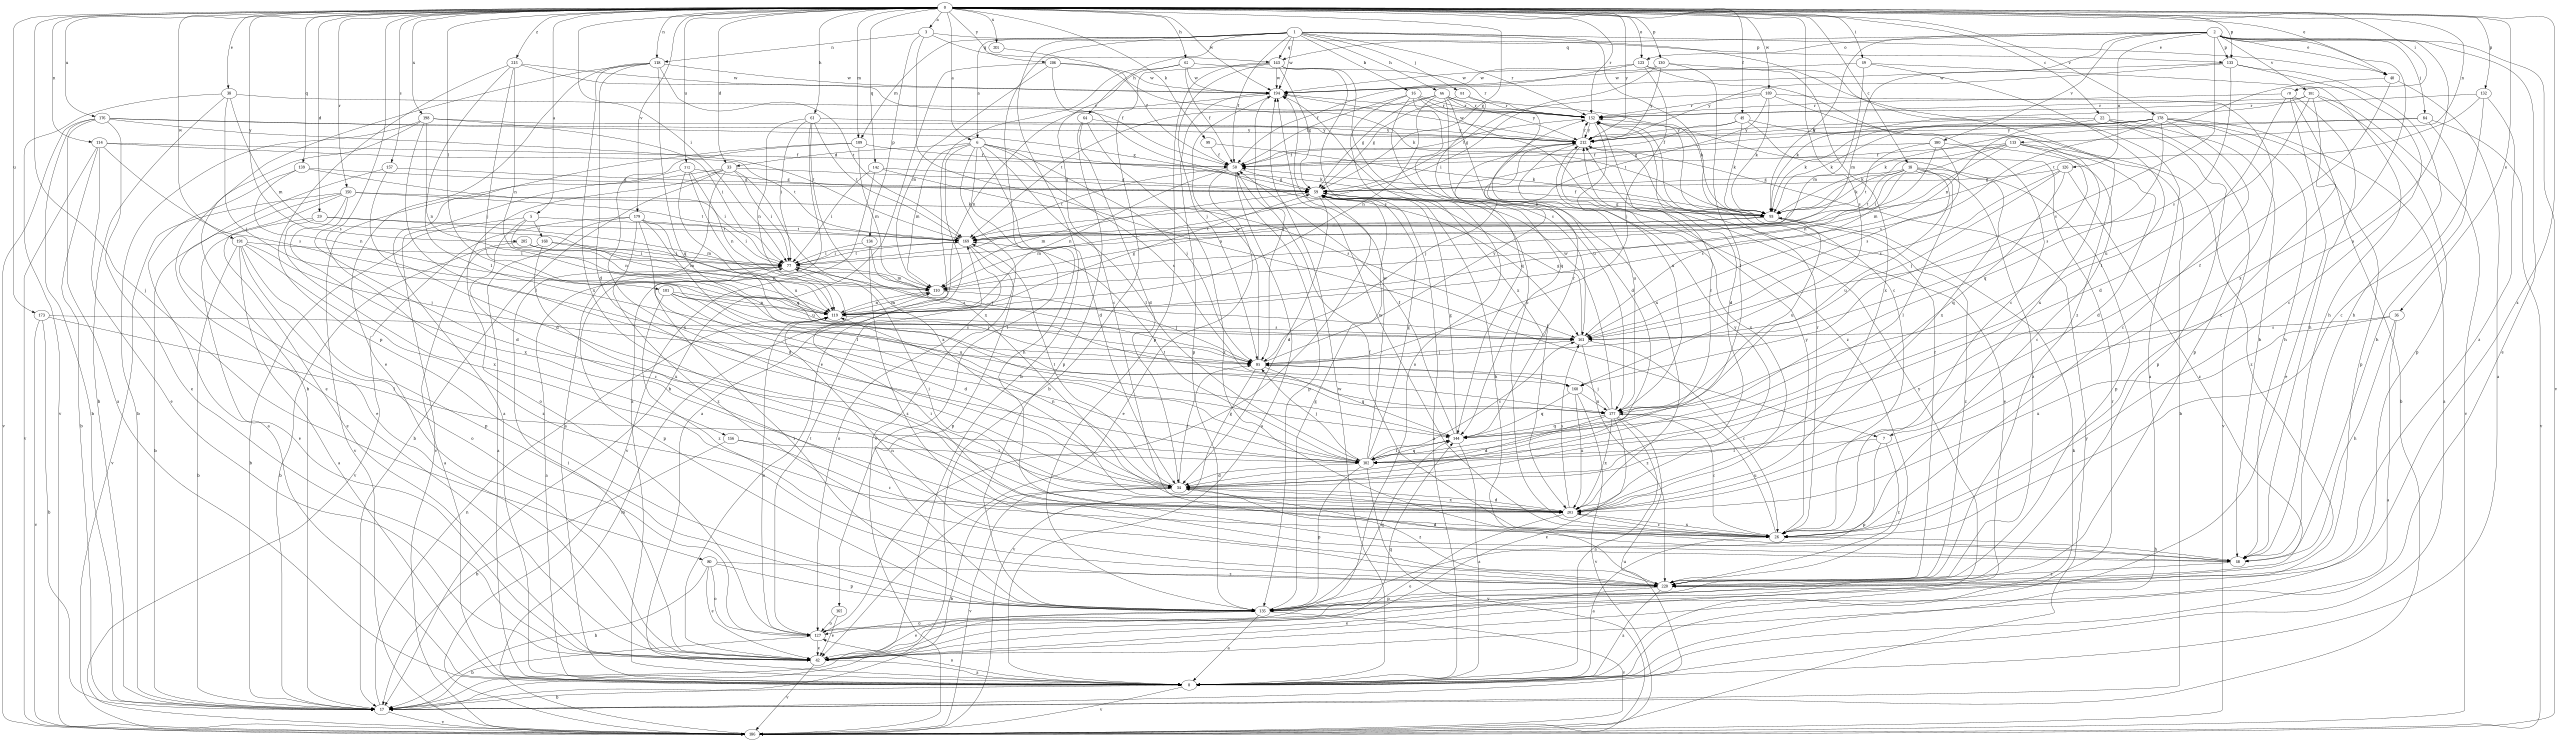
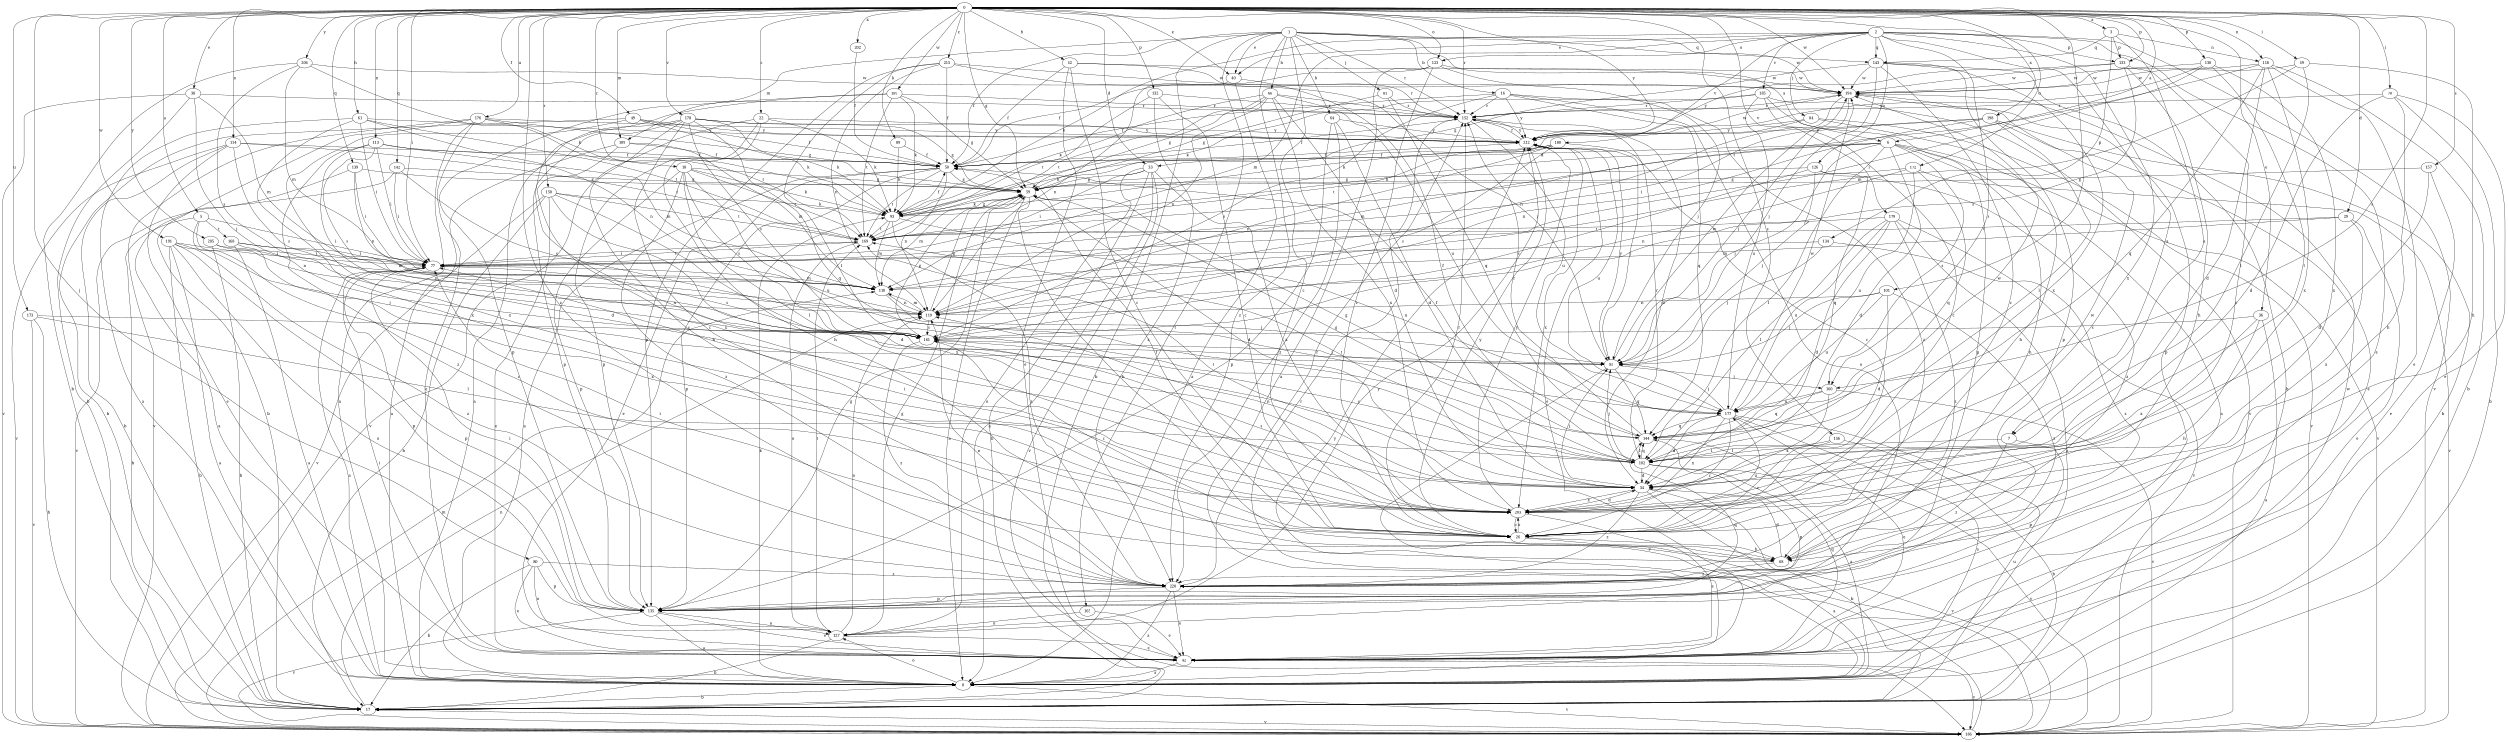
  strict digraph {
    fontname="Noto Serif"
    node [fontname="Noto Serif"]
    edge [fontname="Noto Serif"]
    0
    3
    5
    6
    18
    n6 [label=22]
    29
    33
    36
    38
    40
    49
    59
    61
    62
    69
    70
    77
    80
    89
    101
    109
    113
    114
    118
    123
    130
    132
    133
    139
    142
    150
    152
    156
    157
    160
    172
    173
    176
    178
    179
    189
    191
    194
    198
    202
    205
    206
    212
    215
    220
    143
    7
    134
    17
    26
    119
    168
    93
    110
    186
    8
    34
    68
    85
    102
    135
    161
    177
    169
    42
    203
    127
    50
    144
    1
    16
    64
    66
    81
    165
    2
    84
    126
    180
    185
    0 -> 3 [label=a]
    0 -> 5 [label=a]
    0 -> 6 [label=a]
    0 -> 18 [label=c]
    0 -> n6 [label=c]
    0 -> 29 [label=d]
    0 -> 33 [label=d]
    0 -> 36 [label=e]
    0 -> 38 [label=e]
    0 -> 40 [label=e]
    0 -> 49 [label=f]
    0 -> 59 [label=g]
    0 -> 61 [label=h]
    0 -> 62 [label=h]
    0 -> 69 [label=i]
    0 -> 70 [label=i]
    0 -> 77 [label=i]
    0 -> 80 [label=j]
    0 -> 89 [label=k]
    0 -> 101 [label=l]
    0 -> 109 [label=m]
    0 -> 113 [label=n]
    0 -> 114 [label=n]
    0 -> 118 [label=n]
    0 -> 123 [label=o]
    0 -> 130 [label=p]
    0 -> 132 [label=p]
    0 -> 133 [label=p]
    0 -> 139 [label=q]
    0 -> 142 [label=q]
    0 -> 150 [label=r]
    0 -> 152 [label=r]
    0 -> 156 [label=s]
    0 -> 157 [label=s]
    0 -> 160 [label=s]
    0 -> 172 [label=u]
    0 -> 173 [label=u]
    0 -> 176 [label=u]
    0 -> 178 [label=v]
    0 -> 179 [label=v]
    0 -> 189 [label=w]
    0 -> 191 [label=w]
    0 -> 194 [label=w]
    0 -> 198 [label=x]
    0 -> 202 [label=x]
    0 -> 205 [label=y]
    0 -> 206 [label=y]
    0 -> 212 [label=y]
    0 -> 215 [label=z]
    0 -> 220 [label=z]
    3 -> 118 [label=n]
    3 -> 133 [label=p]
    3 -> 143 [label=q]
    3 -> 7 [label=a]
    3 -> 134 [label=p]
    5 -> 77 [label=i]
    5 -> 17 [label=b]
    5 -> 26 [label=c]
    5 -> 119 [label=n]
    5 -> 168 [label=t]
    6 -> 33 [label=d]
    6 -> 160 [label=s]
    6 -> 93 [label=k]
    6 -> 110 [label=m]
    6 -> 186 [label=v]
    6 -> 8 [label=a]
    6 -> 34 [label=d]
    6 -> 68 [label=h]
    6 -> 85 [label=j]
    6 -> 102 [label=l]
    18 -> 59 [label=g]
    18 -> 220 [label=z]
    18 -> 93 [label=k]
    18 -> 102 [label=l]
    18 -> 135 [label=p]
    18 -> 161 [label=s]
    18 -> 177 [label=u]
    18 -> 169 [label=t]
    n6 -> 212 [label=y]
    n6 -> 93 [label=k]
    n6 -> 186 [label=v]
    n6 -> 68 [label=h]
    n6 -> 135 [label=p]
    29 -> 110 [label=m]
    29 -> 169 [label=t]
    29 -> 42 [label=e]
    29 -> 203 [label=x]
    33 -> 59 [label=g]
    33 -> 77 [label=i]
    33 -> 17 [label=b]
    33 -> 186 [label=v]
    33 -> 8 [label=a]
    33 -> 203 [label=x]
    33 -> 127 [label=o]
    36 -> 8 [label=a]
    36 -> 68 [label=h]
    36 -> 161 [label=s]
    36 -> 203 [label=x]
    38 -> 152 [label=r]
    38 -> 17 [label=b]
    38 -> 110 [label=m]
    38 -> 186 [label=v]
    38 -> 85 [label=j]
    40 -> 119 [label=n]
    40 -> 8 [label=a]
    40 -> 102 [label=f]
    49 -> 212 [label=y]
    49 -> 17 [label=b]
    49 -> 93 [label=k]
    49 -> 203 [label=x]
    49 -> 50 [label=f]
    59 -> 93 [label=k]
    59 -> 110 [label=m]
    59 -> 8 [label=a]
    59 -> 34 [label=d]
    59 -> 68 [label=h]
    61 -> 77 [label=i]
    61 -> 212 [label=y]
    61 -> 119 [label=n]
    61 -> 8 [label=a]
    61 -> 169 [label=t]
    61 -> 203 [label=x]
    62 -> 152 [label=r]
    62 -> 194 [label=w]
    62 -> 26 [label=c]
    62 -> 42 [label=e]
    62 -> 50 [label=f]
    69 -> 194 [label=w]
    69 -> 110 [label=m]
    69 -> 68 [label=h]
    69 -> 102 [label=l]
    70 -> 152 [label=r]
    70 -> 17 [label=b]
    70 -> 34 [label=d]
    70 -> 68 [label=h]
    70 -> 42 [label=e]
    77 -> 110 [label=m]
    77 -> 8 [label=a]
    77 -> 135 [label=p]
    77 -> 161 [label=s]
    77 -> 169 [label=t]
    80 -> 220 [label=z]
    80 -> 17 [label=b]
    80 -> 135 [label=p]
    80 -> 42 [label=e]
    80 -> 127 [label=o]
    89 -> 93 [label=k]
    89 -> 50 [label=f]
    101 -> 220 [label=z]
    101 -> 119 [label=n]
    101 -> 34 [label=d]
    101 -> 85 [label=j]
    101 -> 177 [label=u]
    109 -> 110 [label=m]
    109 -> 8 [label=a]
    109 -> 203 [label=x]
    109 -> 50 [label=f]
    113 -> 77 [label=i]
    113 -> 220 [label=z]
-   113 -> 93 [label=k]
+   180 -> 93 [label=k]
    113 -> 110 [label=m]
    113 -> 34 [label=d]
    113 -> 161 [label=s]
    113 -> 50 [label=f]
    114 -> 17 [label=b]
    114 -> 186 [label=v]
    114 -> 161 [label=s]
    114 -> 169 [label=t]
    114 -> 42 [label=e]
    114 -> 50 [label=f]
    118 -> 194 [label=w]
    118 -> 17 [label=b]
    118 -> 34 [label=d]
    118 -> 169 [label=t]
    118 -> 42 [label=e]
    118 -> 203 [label=x]
    118 -> 144 [label=q]
    123 -> 194 [label=w]
    123 -> 26 [label=c]
    123 -> 8 [label=a]
    123 -> 85 [label=j]
    123 -> 50 [label=f]
    130 -> 77 [label=i]
    130 -> 194 [label=w]
    130 -> 212 [label=y]
    130 -> 102 [label=l]
    130 -> 203 [label=x]
    132 -> 152 [label=r]
    132 -> 220 [label=z]
    132 -> 26 [label=c]
    132 -> 169 [label=t]
    133 -> 194 [label=w]
    133 -> 212 [label=y]
    133 -> 26 [label=c]
    133 -> 68 [label=h]
    133 -> 161 [label=s]
    139 -> 59 [label=g]
    139 -> 77 [label=i]
    139 -> 119 [label=n]
    139 -> 8 [label=a]
    142 -> 59 [label=g]
    142 -> 77 [label=i]
    142 -> 186 [label=v]
    142 -> 161 [label=s]
    150 -> 17 [label=b]
    150 -> 93 [label=k]
    150 -> 186 [label=v]
    150 -> 34 [label=d]
    150 -> 169 [label=t]
    150 -> 42 [label=e]
    150 -> 203 [label=x]
    152 -> 212 [label=y]
    152 -> 34 [label=d]
    152 -> 177 [label=u]
    152 -> 50 [label=f]
    156 -> 17 [label=b]
    156 -> 26 [label=c]
    156 -> 102 [label=l]
    157 -> 59 [label=g]
    157 -> 34 [label=d]
    157 -> 42 [label=e]
    160 -> 186 [label=v]
    160 -> 177 [label=u]
    160 -> 203 [label=x]
    160 -> 144 [label=q]
    172 -> 59 [label=g]
    172 -> 119 [label=n]
    172 -> 186 [label=v]
    172 -> 177 [label=u]
    172 -> 144 [label=q]
    173 -> 17 [label=b]
    173 -> 186 [label=v]
    173 -> 102 [label=l]
    173 -> 161 [label=s]
    176 -> 59 [label=g]
    176 -> 212 [label=y]
    176 -> 17 [label=b]
    176 -> 186 [label=v]
    176 -> 8 [label=a]
    176 -> 169 [label=t]
    176 -> 42 [label=e]
    178 -> 59 [label=g]
    178 -> 212 [label=y]
    178 -> 26 [label=c]
    178 -> 93 [label=k]
    178 -> 8 [label=a]
    178 -> 68 [label=h]
    178 -> 135 [label=p]
    178 -> 161 [label=s]
    178 -> 144 [label=q]
    179 -> 220 [label=z]
    179 -> 186 [label=v]
    179 -> 8 [label=a]
    179 -> 34 [label=d]
    179 -> 102 [label=l]
    179 -> 177 [label=u]
    179 -> 169 [label=t]
    189 -> 59 [label=g]
    189 -> 152 [label=r]
    189 -> 93 [label=k]
    189 -> 135 [label=p]
    189 -> 169 [label=t]
    189 -> 203 [label=x]
    191 -> 77 [label=i]
    191 -> 220 [label=z]
    191 -> 17 [label=b]
    191 -> 8 [label=a]
    191 -> 85 [label=j]
    191 -> 135 [label=p]
    191 -> 127 [label=o]
    194 -> 152 [label=r]
    194 -> 119 [label=n]
    194 -> 85 [label=j]
    194 -> 135 [label=p]
    198 -> 77 [label=i]
    198 -> 212 [label=y]
    198 -> 17 [label=b]
    198 -> 119 [label=n]
    198 -> 102 [label=l]
    198 -> 42 [label=e]
    202 -> 50 [label=f]
    205 -> 77 [label=i]
    205 -> 17 [label=b]
    205 -> 110 [label=m]
    206 -> 194 [label=w]
    206 -> 17 [label=b]
    206 -> 93 [label=k]
    206 -> 110 [label=m]
    206 -> 161 [label=s]
    212 -> 152 [label=r]
    212 -> 194 [label=w]
    212 -> 85 [label=j]
    212 -> 177 [label=u]
    212 -> 42 [label=e]
    212 -> 203 [label=x]
    212 -> 50 [label=f]
    215 -> 194 [label=w]
    215 -> 119 [label=n]
    215 -> 85 [label=j]
    215 -> 102 [label=l]
    215 -> 135 [label=p]
    215 -> 50 [label=f]
    220 -> 152 [label=r]
    220 -> 119 [label=n]
    220 -> 8 [label=a]
    220 -> 135 [label=p]
    220 -> 42 [label=e]
    143 -> 59 [label=g]
    143 -> 194 [label=w]
    143 -> 17 [label=b]
    143 -> 26 [label=c]
    143 -> 85 [label=j]
    143 -> 135 [label=p]
    143 -> 203 [label=x]
    7 -> 220 [label=z]
    7 -> 102 [label=l]
    7 -> 135 [label=p]
    134 -> 77 [label=i]
    134 -> 220 [label=z]
    134 -> 85 [label=j]
    17 -> 119 [label=n]
    17 -> 186 [label=v]
    26 -> 152 [label=r]
    26 -> 194 [label=w]
    26 -> 212 [label=y]
    26 -> 8 [label=a]
    26 -> 68 [label=h]
    26 -> 177 [label=u]
    26 -> 203 [label=x]
    26 -> 50 [label=f]
    119 -> 59 [label=g]
    119 -> 110 [label=m]
    119 -> 161 [label=s]
    168 -> 77 [label=i]
    168 -> 119 [label=n]
    168 -> 8 [label=a]
    168 -> 203 [label=x]
    93 -> 59 [label=g]
    93 -> 220 [label=z]
    93 -> 110 [label=m]
    93 -> 177 [label=u]
    93 -> 169 [label=t]
    93 -> 50 [label=f]
    110 -> 119 [label=n]
    110 -> 85 [label=j]
    186 -> 212 [label=y]
    186 -> 110 [label=m]
    8 -> 152 [label=r]
    8 -> 194 [label=w]
    8 -> 17 [label=b]
    8 -> 93 [label=k]
    8 -> 186 [label=v]
    8 -> 127 [label=o]
    34 -> 220 [label=z]
    34 -> 17 [label=b]
    34 -> 119 [label=n]
    34 -> 186 [label=v]
    34 -> 85 [label=j]
    34 -> 169 [label=t]
    34 -> 203 [label=x]
    68 -> 77 [label=i]
    68 -> 220 [label=z]
    68 -> 34 [label=d]
    85 -> 160 [label=j]
    85 -> 194 [label=w]
    85 -> 212 [label=y]
    85 -> 186 [label=v]
    85 -> 144 [label=q]
    102 -> 59 [label=g]
    102 -> 152 [label=r]
    102 -> 194 [label=w]
    102 -> 186 [label=v]
    102 -> 34 [label=d]
    102 -> 85 [label=j]
    102 -> 135 [label=p]
    102 -> 161 [label=s]
    102 -> 169 [label=t]
    102 -> 144 [label=q]
    135 -> 59 [label=g]
    135 -> 77 [label=i]
    135 -> 186 [label=v]
    135 -> 8 [label=a]
    135 -> 42 [label=e]
    135 -> 127 [label=o]
    135 -> 144 [label=q]
    161 -> 59 [label=g]
    161 -> 220 [label=z]
    161 -> 26 [label=c]
    161 -> 85 [label=j]
    177 -> 194 [label=w]
    177 -> 17 [label=u]
    177 -> 26 [label=c]
    177 -> 8 [label=a]
    177 -> 34 [label=d]
    177 -> 85 [label=j]
    177 -> 42 [label=e]
    177 -> 203 [label=x]
    177 -> 144 [label=q]
    169 -> 77 [label=i]
-   169 -> 135 [label=p]
    169 -> 127 [label=o]
    42 -> 77 [label=i]
    42 -> 186 [label=v]
    42 -> 8 [label=a]
    42 -> 144 [label=q]
    203 -> 77 [label=i]
    203 -> 212 [label=y]
    203 -> 26 [label=c]
    203 -> 34 [label=d]
    203 -> 161 [label=s]
    203 -> 42 [label=e]
    127 -> 59 [label=g]
    127 -> 212 [label=y]
    127 -> 17 [label=b]
    127 -> 119 [label=n]
    127 -> 169 [label=t]
    127 -> 42 [label=e]
    50 -> 59 [label=g]
    50 -> 119 [label=n]
    50 -> 8 [label=a]
    50 -> 135 [label=p]
    50 -> 169 [label=t]
    50 -> 42 [label=e]
    144 -> 59 [label=g]
    144 -> 152 [label=r]
    144 -> 8 [label=a]
    144 -> 102 [label=l]
    144 -> 50 [label=f]
    1 -> 6 [label=a]
    1 -> 40 [label=e]
    1 -> 109 [label=m]
    1 -> 152 [label=r]
    1 -> 194 [label=w]
    1 -> 220 [label=z]
    1 -> 143 [label=q]
    1 -> 17 [label=b]
    1 -> 26 [label=c]
    1 -> 50 [label=f]
    1 -> 16 [label=b]
    1 -> 64 [label=h]
    1 -> 66 [label=h]
    1 -> 81 [label=j]
    1 -> 165 [label=t]
    16 -> 152 [label=r]
    16 -> 212 [label=y]
    16 -> 220 [label=z]
    16 -> 161 [label=s]
    16 -> 127 [label=o]
    16 -> 50 [label=f]
    16 -> 144 [label=q]
    64 -> 212 [label=y]
    64 -> 220 [label=z]
    64 -> 34 [label=d]
    64 -> 135 [label=p]
    66 -> 59 [label=g]
    66 -> 152 [label=r]
    66 -> 119 [label=n]
    66 -> 93 [label=k]
    66 -> 34 [label=d]
    66 -> 177 [label=u]
    66 -> 169 [label=t]
    66 -> 203 [label=x]
    81 -> 59 [label=g]
    81 -> 152 [label=r]
    81 -> 144 [label=q]
    165 -> 42 [label=e]
    165 -> 127 [label=o]
    2 -> 40 [label=e]
    2 -> 123 [label=o]
    2 -> 133 [label=p]
    2 -> 160 [label=s]
    2 -> 143 [label=q]
    2 -> 7 [label=a]
    2 -> 93 [label=k]
    2 -> 110 [label=m]
    2 -> 186 [label=v]
    2 -> 42 [label=e]
    2 -> 203 [label=x]
    2 -> 84 [label=j]
    2 -> 126 [label=o]
    2 -> 180 [label=v]
    2 -> 185 [label=v]
    84 -> 212 [label=y]
    84 -> 93 [label=k]
    84 -> 186 [label=v]
    84 -> 68 [label=h]
    126 -> 59 [label=g]
    126 -> 220 [label=z]
    126 -> 85 [label=j]
    126 -> 161 [label=s]
    126 -> 144 [label=q]
    180 -> 26 [label=c]
    180 -> 119 [label=n]
    180 -> 161 [label=s]
    180 -> 169 [label=t]
    180 -> 50 [label=f]
    185 -> 152 [label=r]
    185 -> 26 [label=c]
    185 -> 93 [label=k]
    185 -> 186 [label=v]
    185 -> 135 [label=p]
    185 -> 177 [label=u]
  }
